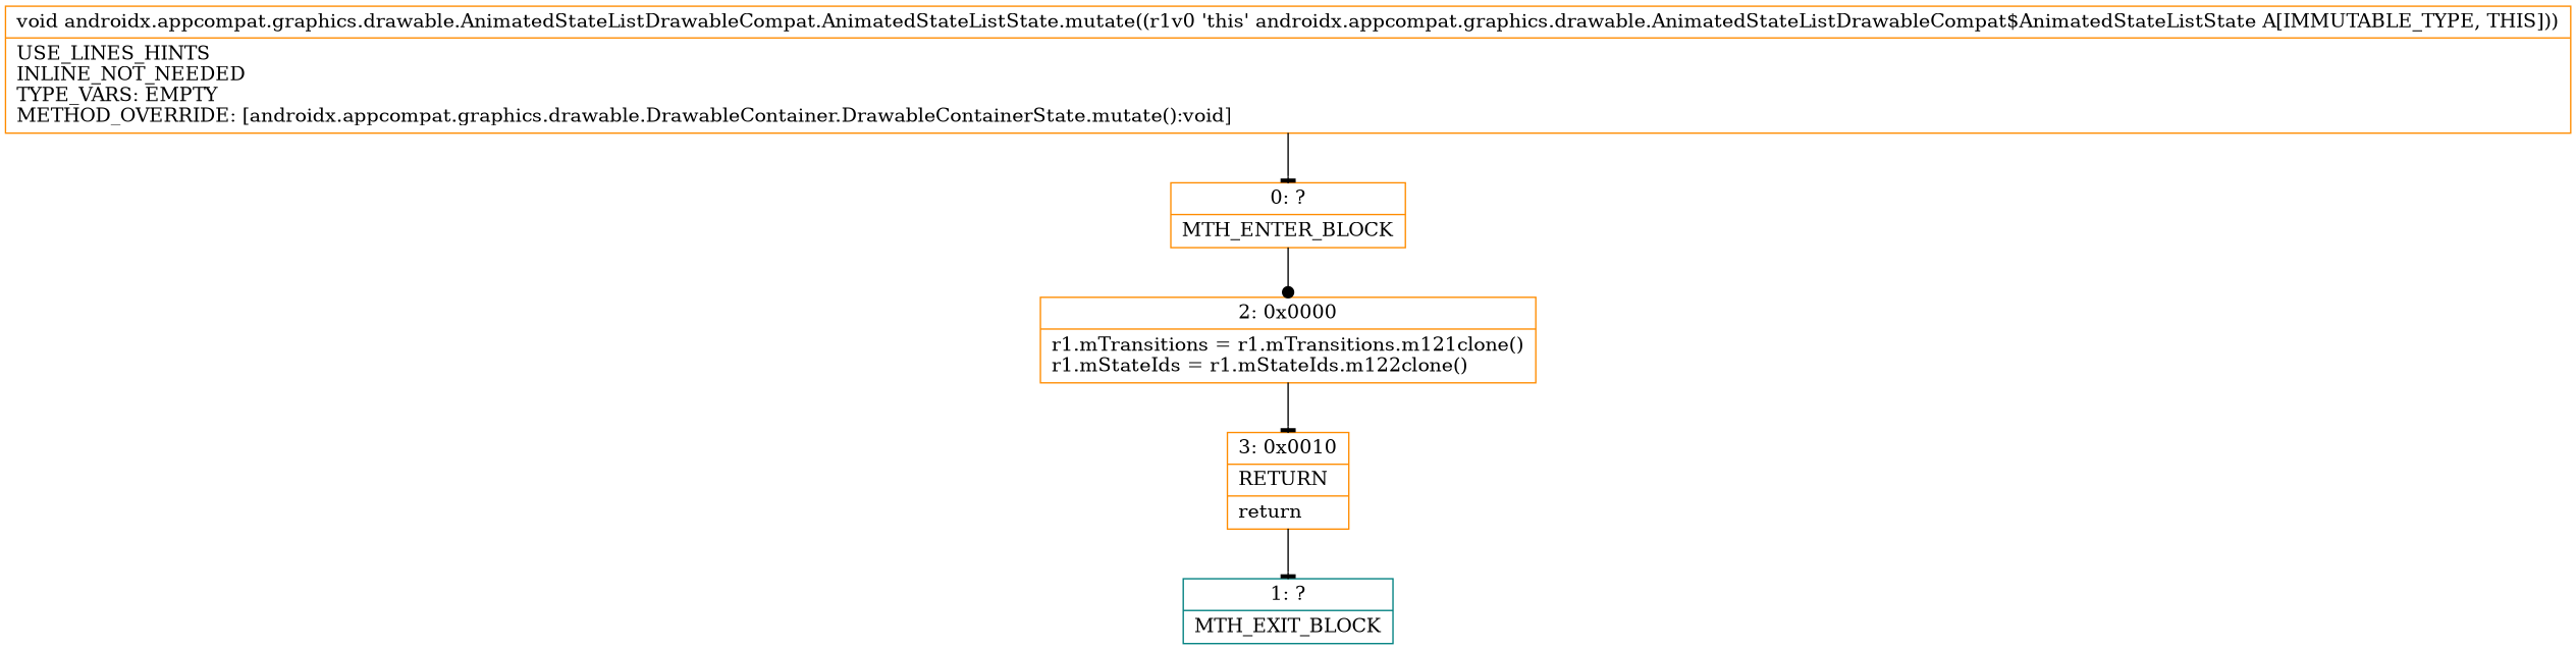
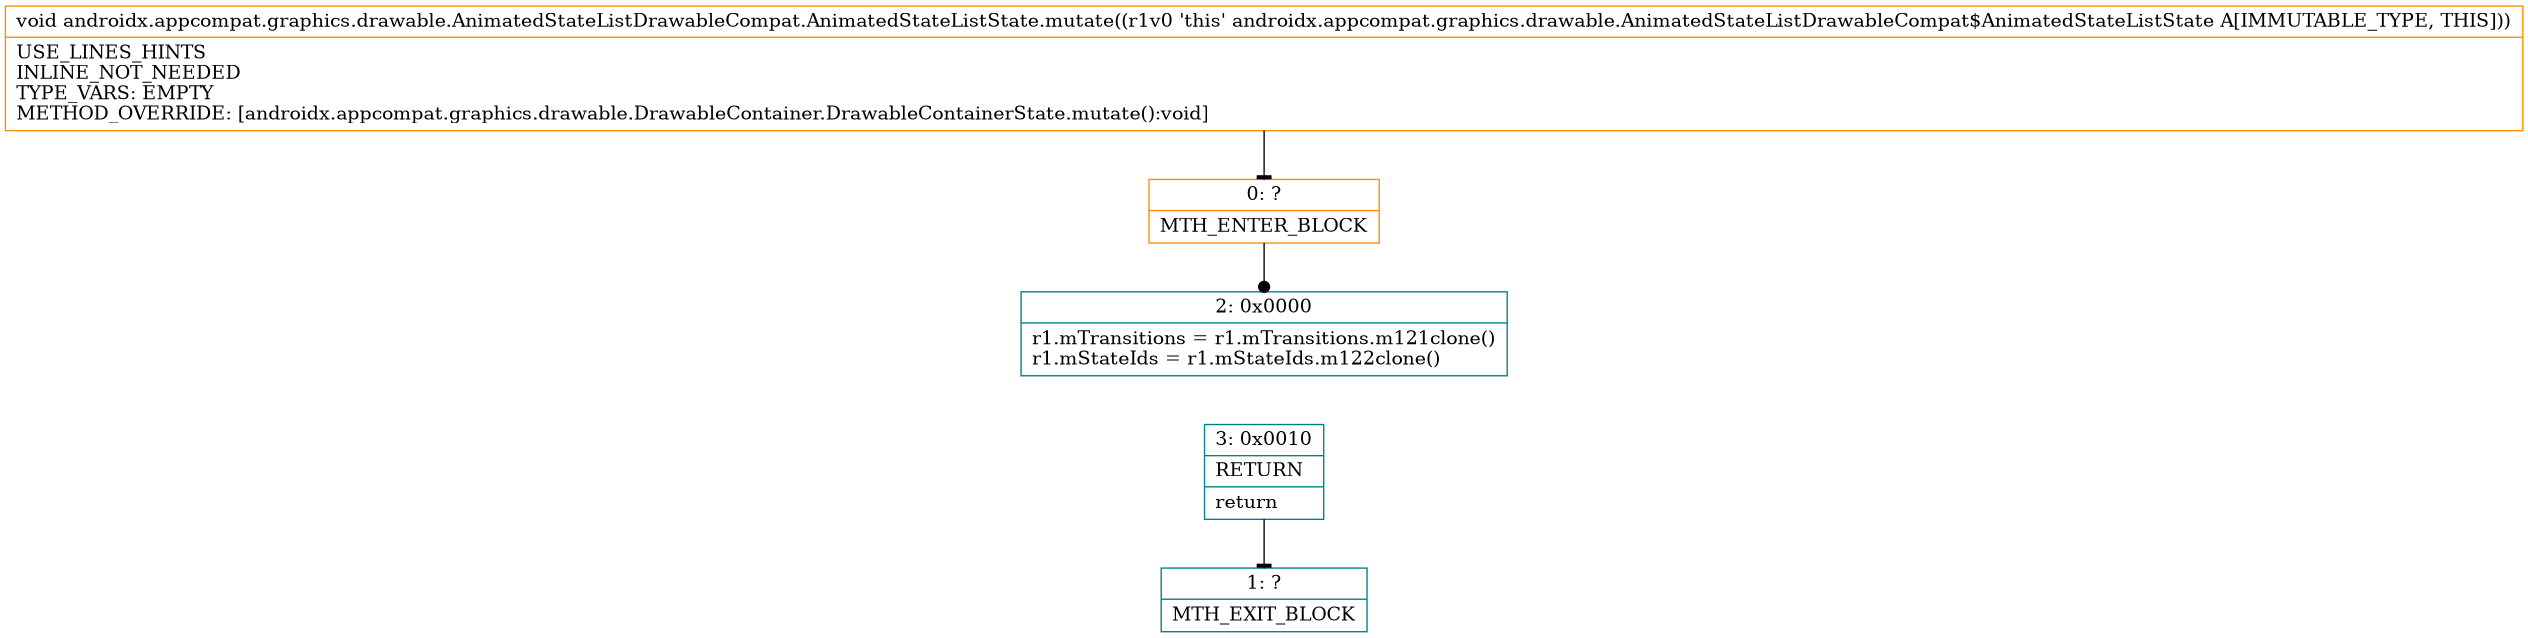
  digraph {
    node [color=teal shape=record]
    edge [arrowhead=tee]
    n1 [color=darkorange label="{0\:\ ?|MTH_ENTER_BLOCK\l}"]
-   n2 [color=darkorange label="{2\:\ 0x0000|r1.mTransitions = r1.mTransitions.m121clone()\lr1.mStateIds = r1.mStateIds.m122clone()\l}"]
-   n3 [color=darkorange label="{3\:\ 0x0010|RETURN\l|return\l}"]
+   n2 [label="{2\:\ 0x0000|r1.mTransitions = r1.mTransitions.m121clone()\lr1.mStateIds = r1.mStateIds.m122clone()\l}"]
+   n3 [label="{3\:\ 0x0010|RETURN\l|return\l}"]
    n4 [label="{1\:\ ?|MTH_EXIT_BLOCK\l}"]
    n5 [color=darkorange label="{void androidx.appcompat.graphics.drawable.AnimatedStateListDrawableCompat.AnimatedStateListState.mutate((r1v0 'this' androidx.appcompat.graphics.drawable.AnimatedStateListDrawableCompat$AnimatedStateListState A[IMMUTABLE_TYPE, THIS]))  | USE_LINES_HINTS\lINLINE_NOT_NEEDED\lTYPE_VARS: EMPTY\lMETHOD_OVERRIDE: [androidx.appcompat.graphics.drawable.DrawableContainer.DrawableContainerState.mutate():void]\l}"]
    n1 -> n2 [arrowhead=dot]
-   n2 -> n3
    n3 -> n4
    n5 -> n1
  }
